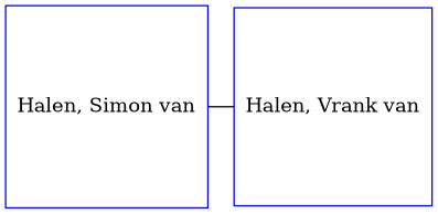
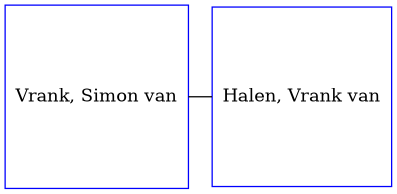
  digraph {
    fontname="DejaVu Serif"
    node [color=blue regular=1 shape=box fontname="DejaVu Serif"]
-   n1 [label="Halen, Simon van"]
+   n1 [label="Vrank, Simon van"]
    n2 [label="Halen, Vrank van"]
    subgraph sub_1 {
      rank=same
      n1
      n2
    }
    n1 -> n2 [dir=none fontname="DejaVu Serif"]
  }
